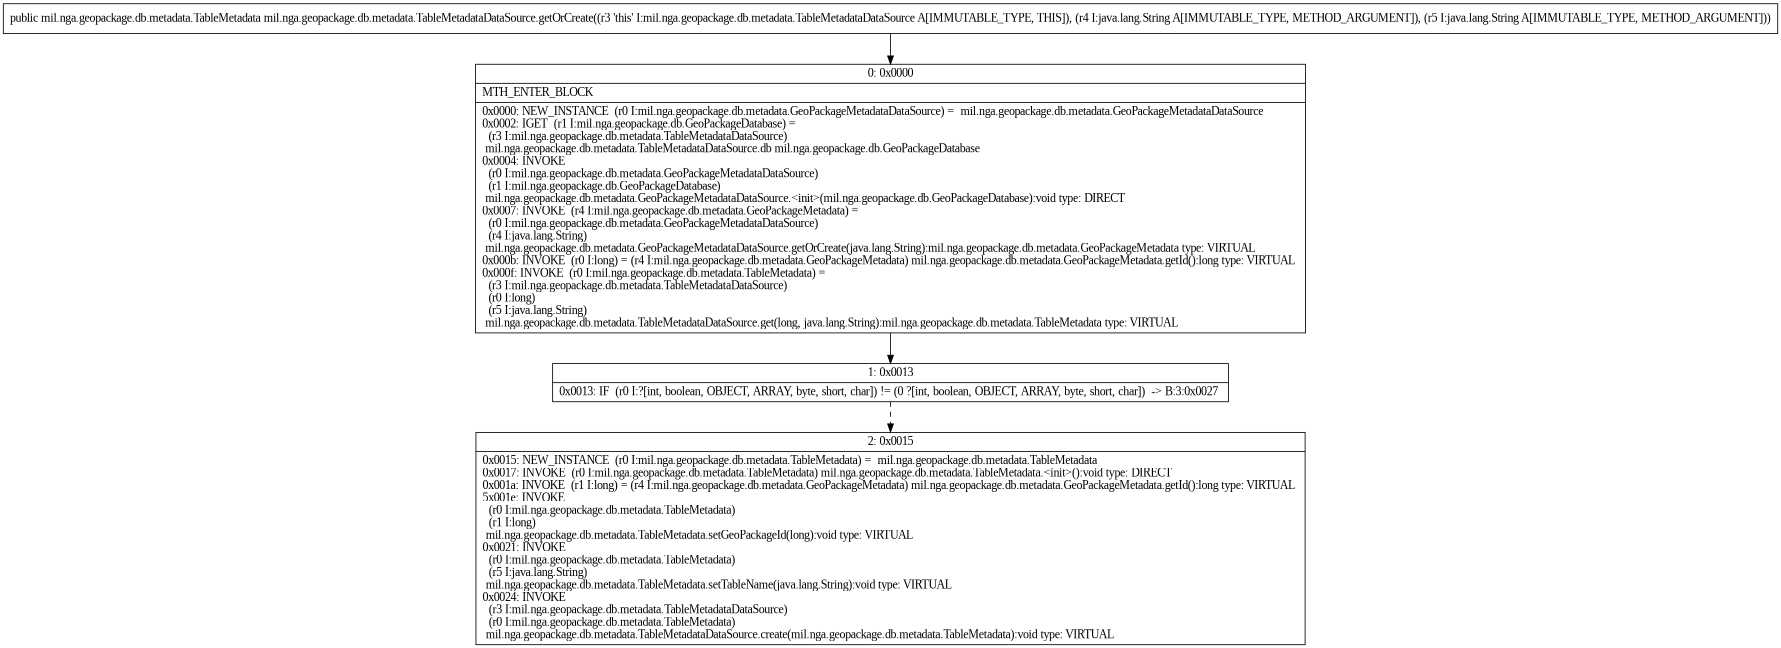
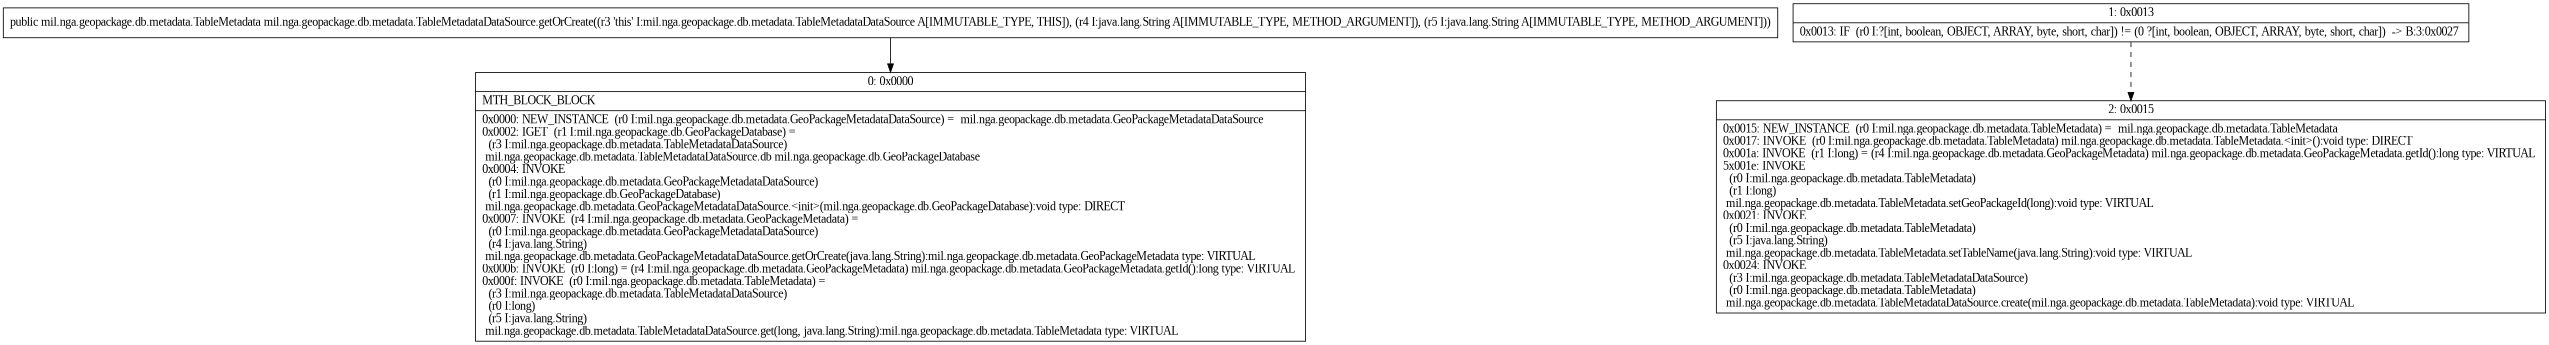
  digraph {
    fontname="Liberation Serif"
    node [fontname="Liberation Serif" shape=record]
    edge [fontname="Liberation Serif"]
-   n1 [label="{0\:\ 0x0000|MTH_ENTER_BLOCK\l|0x0000: NEW_INSTANCE  (r0 I:mil.nga.geopackage.db.metadata.GeoPackageMetadataDataSource) =  mil.nga.geopackage.db.metadata.GeoPackageMetadataDataSource \l0x0002: IGET  (r1 I:mil.nga.geopackage.db.GeoPackageDatabase) = \l  (r3 I:mil.nga.geopackage.db.metadata.TableMetadataDataSource)\l mil.nga.geopackage.db.metadata.TableMetadataDataSource.db mil.nga.geopackage.db.GeoPackageDatabase \l0x0004: INVOKE  \l  (r0 I:mil.nga.geopackage.db.metadata.GeoPackageMetadataDataSource)\l  (r1 I:mil.nga.geopackage.db.GeoPackageDatabase)\l mil.nga.geopackage.db.metadata.GeoPackageMetadataDataSource.\<init\>(mil.nga.geopackage.db.GeoPackageDatabase):void type: DIRECT \l0x0007: INVOKE  (r4 I:mil.nga.geopackage.db.metadata.GeoPackageMetadata) = \l  (r0 I:mil.nga.geopackage.db.metadata.GeoPackageMetadataDataSource)\l  (r4 I:java.lang.String)\l mil.nga.geopackage.db.metadata.GeoPackageMetadataDataSource.getOrCreate(java.lang.String):mil.nga.geopackage.db.metadata.GeoPackageMetadata type: VIRTUAL \l0x000b: INVOKE  (r0 I:long) = (r4 I:mil.nga.geopackage.db.metadata.GeoPackageMetadata) mil.nga.geopackage.db.metadata.GeoPackageMetadata.getId():long type: VIRTUAL \l0x000f: INVOKE  (r0 I:mil.nga.geopackage.db.metadata.TableMetadata) = \l  (r3 I:mil.nga.geopackage.db.metadata.TableMetadataDataSource)\l  (r0 I:long)\l  (r5 I:java.lang.String)\l mil.nga.geopackage.db.metadata.TableMetadataDataSource.get(long, java.lang.String):mil.nga.geopackage.db.metadata.TableMetadata type: VIRTUAL \l}"]
+   n1 [label="{0\:\ 0x0000|MTH_BLOCK_BLOCK\l|0x0000: NEW_INSTANCE  (r0 I:mil.nga.geopackage.db.metadata.GeoPackageMetadataDataSource) =  mil.nga.geopackage.db.metadata.GeoPackageMetadataDataSource \l0x0002: IGET  (r1 I:mil.nga.geopackage.db.GeoPackageDatabase) = \l  (r3 I:mil.nga.geopackage.db.metadata.TableMetadataDataSource)\l mil.nga.geopackage.db.metadata.TableMetadataDataSource.db mil.nga.geopackage.db.GeoPackageDatabase \l0x0004: INVOKE  \l  (r0 I:mil.nga.geopackage.db.metadata.GeoPackageMetadataDataSource)\l  (r1 I:mil.nga.geopackage.db.GeoPackageDatabase)\l mil.nga.geopackage.db.metadata.GeoPackageMetadataDataSource.\<init\>(mil.nga.geopackage.db.GeoPackageDatabase):void type: DIRECT \l0x0007: INVOKE  (r4 I:mil.nga.geopackage.db.metadata.GeoPackageMetadata) = \l  (r0 I:mil.nga.geopackage.db.metadata.GeoPackageMetadataDataSource)\l  (r4 I:java.lang.String)\l mil.nga.geopackage.db.metadata.GeoPackageMetadataDataSource.getOrCreate(java.lang.String):mil.nga.geopackage.db.metadata.GeoPackageMetadata type: VIRTUAL \l0x000b: INVOKE  (r0 I:long) = (r4 I:mil.nga.geopackage.db.metadata.GeoPackageMetadata) mil.nga.geopackage.db.metadata.GeoPackageMetadata.getId():long type: VIRTUAL \l0x000f: INVOKE  (r0 I:mil.nga.geopackage.db.metadata.TableMetadata) = \l  (r3 I:mil.nga.geopackage.db.metadata.TableMetadataDataSource)\l  (r0 I:long)\l  (r5 I:java.lang.String)\l mil.nga.geopackage.db.metadata.TableMetadataDataSource.get(long, java.lang.String):mil.nga.geopackage.db.metadata.TableMetadata type: VIRTUAL \l}"]
    n2 [label="{1\:\ 0x0013|0x0013: IF  (r0 I:?[int, boolean, OBJECT, ARRAY, byte, short, char]) != (0 ?[int, boolean, OBJECT, ARRAY, byte, short, char])  \-\> B:3:0x0027 \l}"]
    n3 [label="{2\:\ 0x0015|0x0015: NEW_INSTANCE  (r0 I:mil.nga.geopackage.db.metadata.TableMetadata) =  mil.nga.geopackage.db.metadata.TableMetadata \l0x0017: INVOKE  (r0 I:mil.nga.geopackage.db.metadata.TableMetadata) mil.nga.geopackage.db.metadata.TableMetadata.\<init\>():void type: DIRECT \l0x001a: INVOKE  (r1 I:long) = (r4 I:mil.nga.geopackage.db.metadata.GeoPackageMetadata) mil.nga.geopackage.db.metadata.GeoPackageMetadata.getId():long type: VIRTUAL \l5x001e: INVOKE  \l  (r0 I:mil.nga.geopackage.db.metadata.TableMetadata)\l  (r1 I:long)\l mil.nga.geopackage.db.metadata.TableMetadata.setGeoPackageId(long):void type: VIRTUAL \l0x0021: INVOKE  \l  (r0 I:mil.nga.geopackage.db.metadata.TableMetadata)\l  (r5 I:java.lang.String)\l mil.nga.geopackage.db.metadata.TableMetadata.setTableName(java.lang.String):void type: VIRTUAL \l0x0024: INVOKE  \l  (r3 I:mil.nga.geopackage.db.metadata.TableMetadataDataSource)\l  (r0 I:mil.nga.geopackage.db.metadata.TableMetadata)\l mil.nga.geopackage.db.metadata.TableMetadataDataSource.create(mil.nga.geopackage.db.metadata.TableMetadata):void type: VIRTUAL \l}"]
    n4 [label="{public mil.nga.geopackage.db.metadata.TableMetadata mil.nga.geopackage.db.metadata.TableMetadataDataSource.getOrCreate((r3 'this' I:mil.nga.geopackage.db.metadata.TableMetadataDataSource A[IMMUTABLE_TYPE, THIS]), (r4 I:java.lang.String A[IMMUTABLE_TYPE, METHOD_ARGUMENT]), (r5 I:java.lang.String A[IMMUTABLE_TYPE, METHOD_ARGUMENT])) }"]
-   n1 -> n2
    n2 -> n3 [style=dashed]
    n4 -> n1
  }
